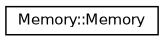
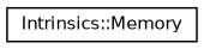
  digraph {
    rankdir=LR
-   n1 [color=black fillcolor=white fontname=Helvetica fontsize=10 height=0.2 label="Memory::Memory" shape=record style=filled width=0.4]
+   n1 [color=black fillcolor=white fontname=Helvetica fontsize=10 height=0.2 label="Intrinsics::Memory" shape=record style=filled width=0.4]
  }
